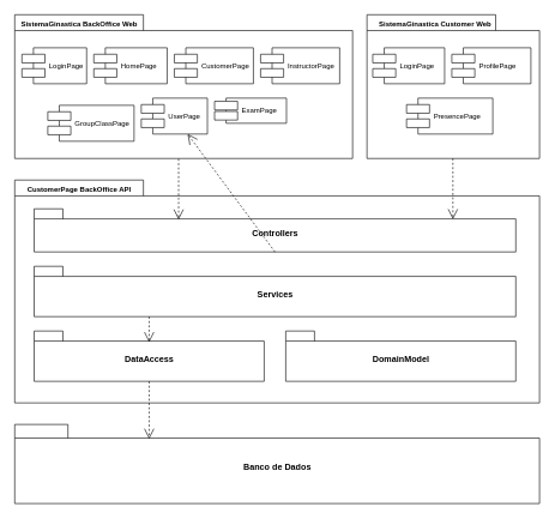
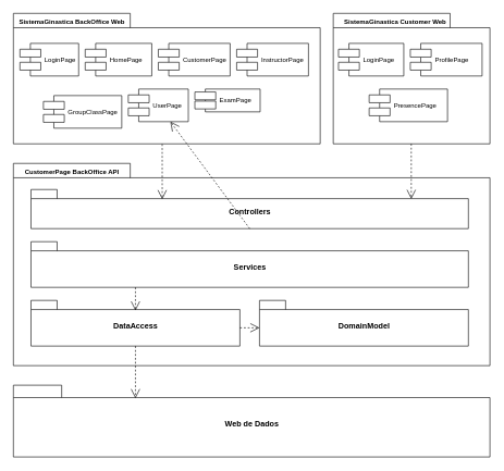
  <mxCell id="0" />
  <mxCell id="1" parent="0" />
  <mxCell id="2" value="" style="shape=folder;fontStyle=1;spacingTop=10;tabWidth=179;tabHeight=22;tabPosition=left;html=1;" vertex="1" parent="1"><mxGeometry x="20" y="20" width="470" height="200" as="geometry" /></mxCell>
  <mxCell id="3" value="SistemaGinastica BackOffice Web" style="text;align=center;fontStyle=1;verticalAlign=middle;spacingLeft=3;spacingRight=3;strokeColor=none;rotatable=0;points=[[0,0.5],[1,0.5]];portConstraint=eastwest;fontSize=10;" vertex="1" parent="1"><mxGeometry x="70" y="24" width="80" height="16" as="geometry" /></mxCell>
  <mxCell id="4" value="LoginPage" style="shape=component;align=left;spacingLeft=36;fontSize=10;" vertex="1" parent="1"><mxGeometry x="30" y="66" width="90" height="50" as="geometry" /></mxCell>
  <mxCell id="5" value="HomePage" style="shape=component;align=left;spacingLeft=36;fontSize=10;" vertex="1" parent="1"><mxGeometry x="130" y="66" width="102" height="50" as="geometry" /></mxCell>
  <mxCell id="6" value="CustomerPage" style="shape=component;align=left;spacingLeft=36;fontSize=10;" vertex="1" parent="1"><mxGeometry x="242" y="66" width="110" height="50" as="geometry" /></mxCell>
  <mxCell id="7" value="InstructorPage" style="shape=component;align=left;spacingLeft=36;fontSize=10;" vertex="1" parent="1"><mxGeometry x="362" y="66" width="110" height="50" as="geometry" /></mxCell>
  <mxCell id="8" value="GroupClassPage" style="shape=component;align=left;spacingLeft=36;fontSize=10;" vertex="1" parent="1"><mxGeometry x="66" y="146" width="120" height="50" as="geometry" /></mxCell>
  <mxCell id="9" value="UserPage" style="shape=component;align=left;spacingLeft=36;fontSize=10;" vertex="1" parent="1"><mxGeometry x="196" y="136" width="92" height="50" as="geometry" /></mxCell>
  <mxCell id="10" value="ExamPage" style="shape=component;align=left;spacingLeft=36;fontSize=10;" vertex="1" parent="1"><mxGeometry x="298" y="136" width="100" height="35" as="geometry" /></mxCell>
  <mxCell id="11" value="" style="shape=folder;fontStyle=1;spacingTop=10;tabWidth=179;tabHeight=22;tabPosition=left;html=1;" vertex="1" parent="1"><mxGeometry x="510" y="20" width="240" height="200" as="geometry" /></mxCell>
  <mxCell id="12" value="SistemaGinastica Customer Web" style="text;align=center;fontStyle=1;verticalAlign=middle;spacingLeft=3;spacingRight=3;strokeColor=none;rotatable=0;points=[[0,0.5],[1,0.5]];portConstraint=eastwest;fontSize=10;" vertex="1" parent="1"><mxGeometry x="565" y="24" width="80" height="16" as="geometry" /></mxCell>
  <mxCell id="13" value="LoginPage" style="shape=component;align=left;spacingLeft=36;fontSize=10;" vertex="1" parent="1"><mxGeometry x="518" y="66" width="100" height="50" as="geometry" /></mxCell>
  <mxCell id="14" value="PresencePage" style="shape=component;align=left;spacingLeft=36;fontSize=10;" vertex="1" parent="1"><mxGeometry x="565" y="136" width="120" height="50" as="geometry" /></mxCell>
  <mxCell id="15" value="" style="shape=folder;fontStyle=1;spacingTop=10;tabWidth=179;tabHeight=22;tabPosition=left;html=1;" vertex="1" parent="1"><mxGeometry x="20" y="250" width="730" height="310" as="geometry" /></mxCell>
  <mxCell id="16" value="CustomerPage BackOffice API" style="text;align=center;fontStyle=1;verticalAlign=middle;spacingLeft=3;spacingRight=3;strokeColor=none;rotatable=0;points=[[0,0.5],[1,0.5]];portConstraint=eastwest;fontSize=10;" vertex="1" parent="1"><mxGeometry x="70" y="254" width="80" height="16" as="geometry" /></mxCell>
  <mxCell id="17" value="Controllers" style="shape=folder;fontStyle=1;spacingTop=10;tabWidth=40;tabHeight=14;tabPosition=left;html=1;" vertex="1" parent="1"><mxGeometry x="47" y="290" width="670" height="60" as="geometry" /></mxCell>
  <mxCell id="18" value="Services" style="shape=folder;fontStyle=1;spacingTop=10;tabWidth=40;tabHeight=14;tabPosition=left;html=1;" vertex="1" parent="1"><mxGeometry x="47" y="370" width="670" height="70" as="geometry" /></mxCell>
  <mxCell id="19" value="DataAccess" style="shape=folder;fontStyle=1;spacingTop=10;tabWidth=40;tabHeight=14;tabPosition=left;html=1;" vertex="1" parent="1"><mxGeometry x="47" y="460" width="320" height="70" as="geometry" /></mxCell>
  <mxCell id="20" value="DomainModel" style="shape=folder;fontStyle=1;spacingTop=10;tabWidth=40;tabHeight=14;tabPosition=left;html=1;" vertex="1" parent="1"><mxGeometry x="397" y="460" width="320" height="70" as="geometry" /></mxCell>
- <mxCell id="21" value="Banco de Dados" style="shape=folder;fontStyle=1;spacingTop=10;tabWidth=74;tabHeight=19;tabPosition=left;html=1;" vertex="1" parent="1"><mxGeometry x="20" y="590" width="730" height="110" as="geometry" /></mxCell>
+ <mxCell id="21" value="Web de Dados" style="shape=folder;fontStyle=1;spacingTop=10;tabWidth=74;tabHeight=19;tabPosition=left;html=1;" vertex="1" parent="1"><mxGeometry x="20" y="590" width="730" height="110" as="geometry" /></mxCell>
  <mxCell id="22" value="" style="endArrow=open;endSize=12;dashed=1;html=1;fontSize=9;exitX=0.485;exitY=1.002;exitDx=0;exitDy=0;exitPerimeter=0;" edge="1" parent="1" source="2"><mxGeometry width="160" relative="1" as="geometry"><mxPoint x="310" y="580" as="sourcePoint" /><mxPoint x="248" y="305" as="targetPoint" /></mxGeometry></mxCell>
  <mxCell id="23" value="" style="endArrow=open;endSize=12;dashed=1;html=1;fontSize=9;exitX=0.485;exitY=1.002;exitDx=0;exitDy=0;exitPerimeter=0;" edge="1" parent="1"><mxGeometry width="160" relative="1" as="geometry"><mxPoint x="629.45" y="219.9" as="sourcePoint" /><mxPoint x="629.5" y="304.5" as="targetPoint" /></mxGeometry></mxCell>
  <mxCell id="24" value="" style="endArrow=open;endSize=12;dashed=1;html=1;fontSize=9;exitX=0.5;exitY=1;exitDx=0;exitDy=0;exitPerimeter=0;" edge="1" parent="1" source="17" target="9"><mxGeometry width="160" relative="1" as="geometry"><mxPoint x="436.95" y="369.9" as="sourcePoint" /><mxPoint x="437" y="454.5" as="targetPoint" /></mxGeometry></mxCell>
  <mxCell id="25" value="" style="endArrow=open;endSize=12;dashed=1;html=1;fontSize=9;exitX=0.5;exitY=1;exitDx=0;exitDy=0;exitPerimeter=0;entryX=0.5;entryY=0.223;entryDx=0;entryDy=0;entryPerimeter=0;" edge="1" parent="1"><mxGeometry width="160" relative="1" as="geometry"><mxPoint x="207" y="440" as="sourcePoint" /><mxPoint x="207" y="475.61" as="targetPoint" /></mxGeometry></mxCell>
+ <mxCell id="26" value="" style="endArrow=open;endSize=12;dashed=1;html=1;fontSize=9;exitX=0;exitY=0;exitDx=320;exitDy=42;exitPerimeter=0;entryX=0;entryY=0;entryDx=0;entryDy=42;entryPerimeter=0;" edge="1" parent="1" source="19" target="20"><mxGeometry width="160" relative="1" as="geometry"><mxPoint x="217" y="450" as="sourcePoint" /><mxPoint x="217" y="485.61" as="targetPoint" /></mxGeometry></mxCell>
  <mxCell id="27" value="" style="endArrow=open;endSize=12;dashed=1;html=1;fontSize=9;exitX=0.5;exitY=1;exitDx=0;exitDy=0;exitPerimeter=0;entryX=0.75;entryY=0.182;entryDx=0;entryDy=0;entryPerimeter=0;" edge="1" parent="1" source="19"><mxGeometry width="160" relative="1" as="geometry"><mxPoint x="377" y="512" as="sourcePoint" /><mxPoint x="207" y="610.02" as="targetPoint" /></mxGeometry></mxCell>
  <mxCell id="28" value="ProfilePage" style="shape=component;align=left;spacingLeft=36;fontSize=10;" vertex="1" parent="1"><mxGeometry x="628" y="66" width="110" height="50" as="geometry" /></mxCell>
